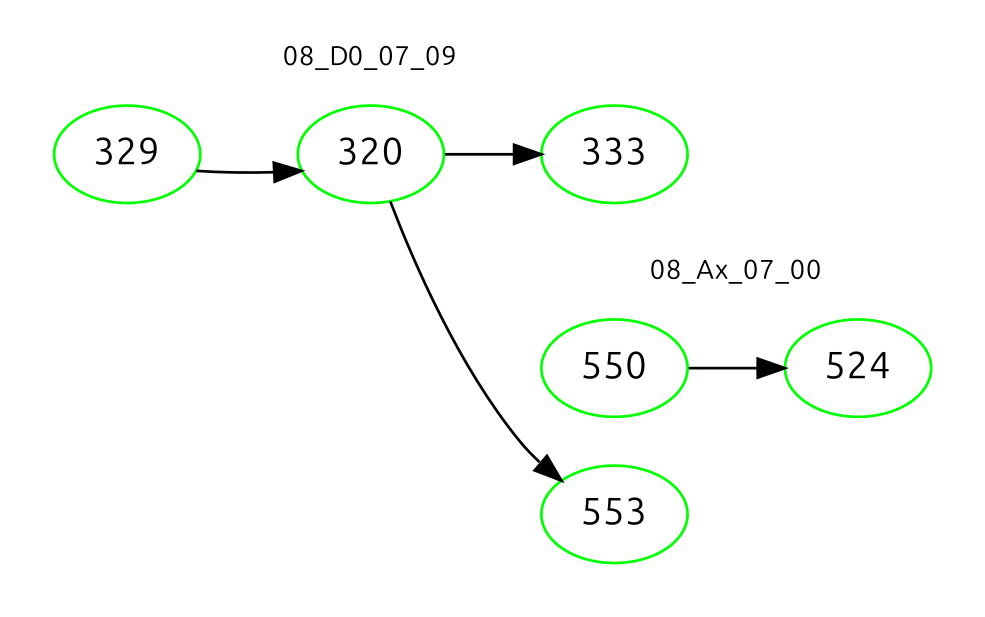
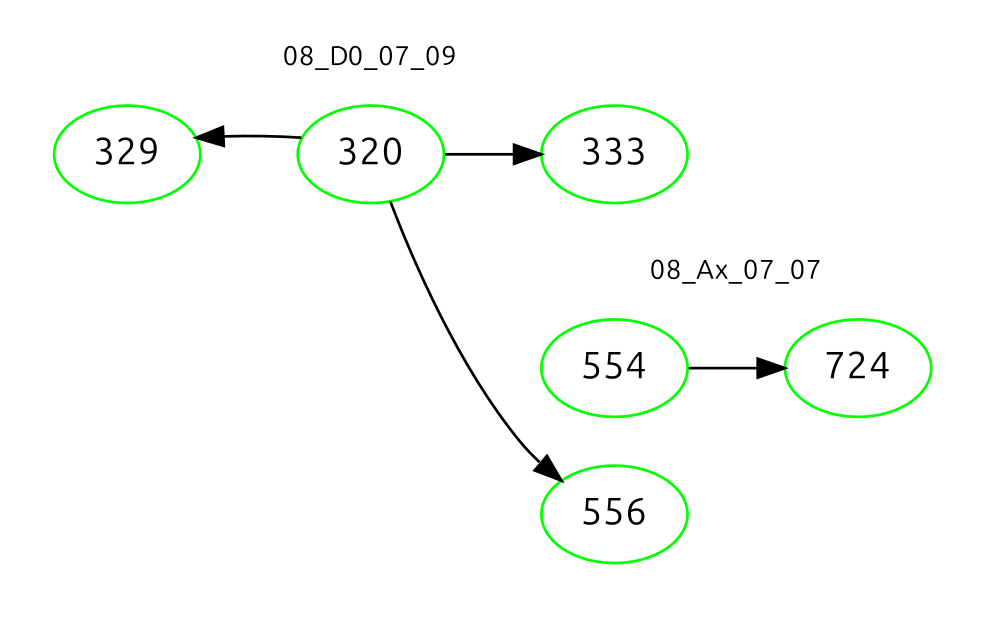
  digraph {
    fontname=Ubuntu
    rankdir=LR
    node [color=green fontname=Ubuntu]
    edge [color=black fontname=Ubuntu]
-   n1 [label=550]
-   n2 [label=524]
-   n3 [label=553]
+   n1 [label=554]
+   n2 [label=724]
+   n3 [label=556]
    n4 [label=329]
    n5 [label=320]
    n6 [label=333]
    subgraph cluster_1 {
      color=white
      fontsize=10
-     label="08_Ax_07_00"
+     label="08_Ax_07_07"
      n1
      n2
      n3
    }
    subgraph cluster_2 {
      color=white
      fontsize=10
      label="08_D0_07_09"
      n4
      n5
      n6
    }
    n1 -> n2
-   n4 -> n5
+   n5 -> n4
    n5 -> n3
    n5 -> n6
  }
